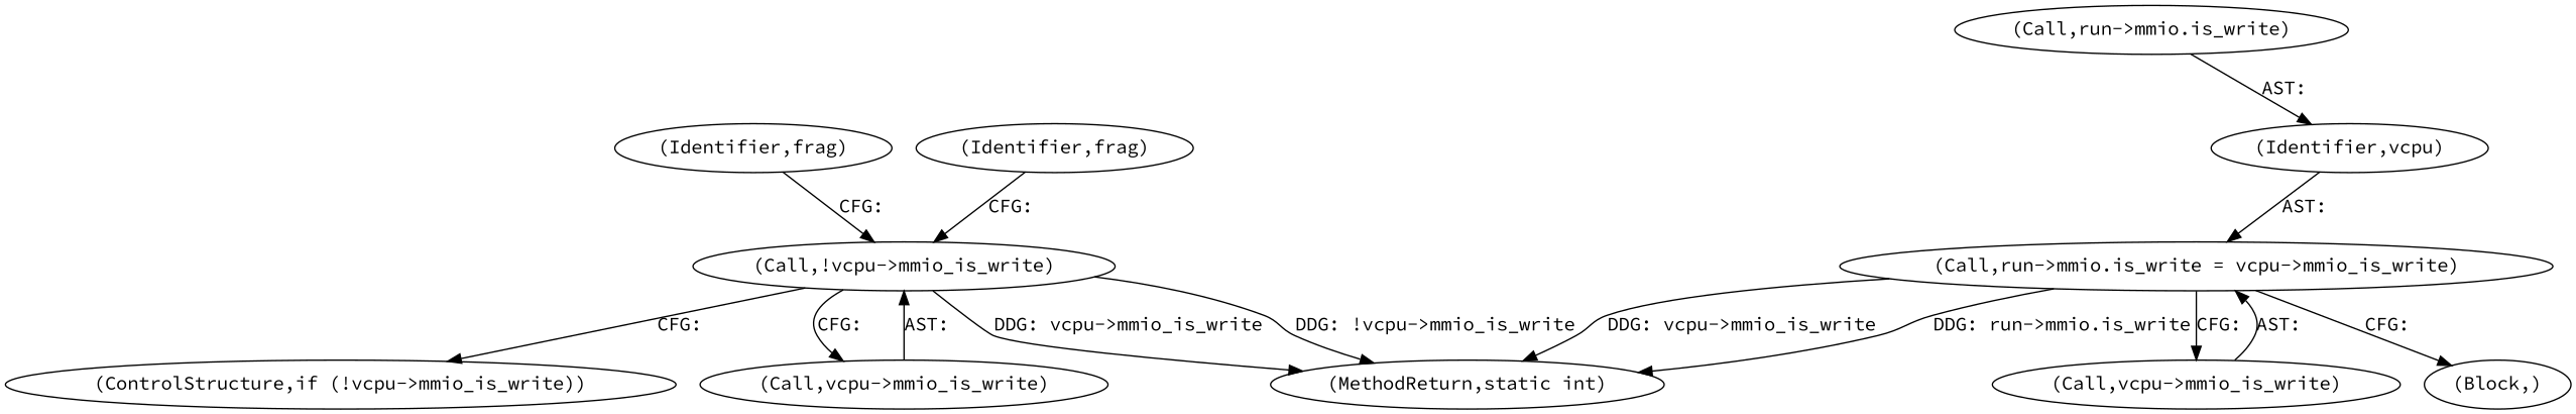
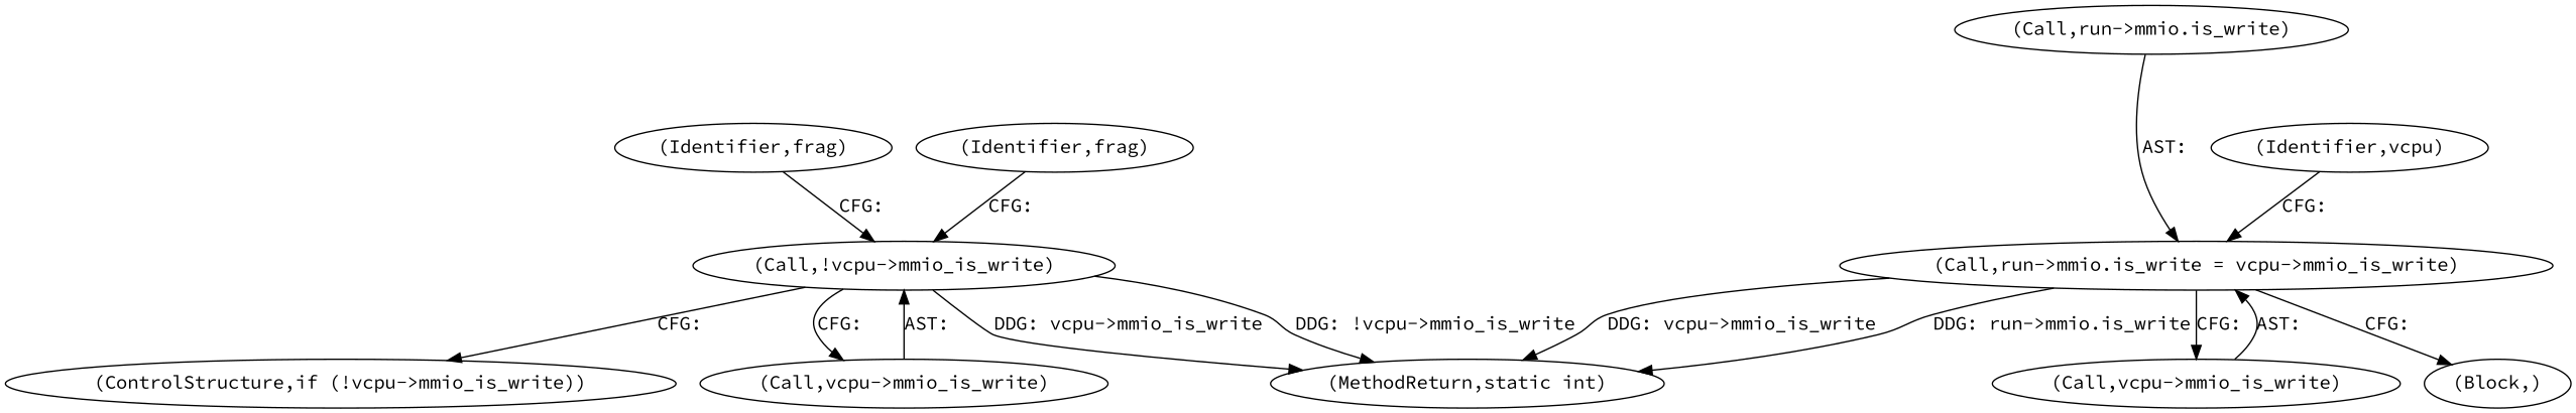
  digraph {
    fontname="Source Code Pro"
    node [fontname="Source Code Pro"]
    edge [fontname="Source Code Pro"]
    n1 [label="(Call,!vcpu->mmio_is_write)"]
    n2 [label="(Call,vcpu->mmio_is_write)"]
    n3 [label="(MethodReturn,static int)"]
    n4 [label="(ControlStructure,if (!vcpu->mmio_is_write))"]
    n5 [label="(Call,run->mmio.is_write = vcpu->mmio_is_write)"]
    n6 [label="(Call,vcpu->mmio_is_write)"]
    n7 [label="(Block,)"]
    n8 [label="(Identifier,frag)"]
    n9 [label="(Call,run->mmio.is_write)"]
    n10 [label="(Identifier,frag)"]
    n11 [label="(Identifier,vcpu)"]
    n1 -> n2 [label="CFG: "]
    n1 -> n3 [label="DDG: vcpu->mmio_is_write"]
    n1 -> n3 [label="DDG: !vcpu->mmio_is_write"]
    n1 -> n4 [label="CFG: "]
    n2 -> n1 [label="AST: "]
    n5 -> n3 [label="DDG: vcpu->mmio_is_write"]
    n5 -> n3 [label="DDG: run->mmio.is_write"]
    n5 -> n6 [label="CFG: "]
    n5 -> n7 [label="CFG: "]
    n6 -> n5 [label="AST: "]
    n8 -> n1 [label="CFG: "]
-   n9 -> n11 [label="AST: "]
+   n9 -> n5 [label="AST: "]
    n10 -> n1 [label="CFG: "]
-   n11 -> n5 [label="AST: "]
+   n11 -> n5 [label="CFG: "]
  }
